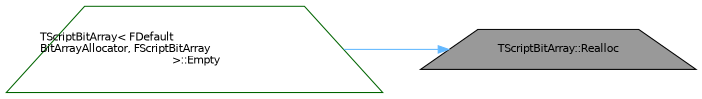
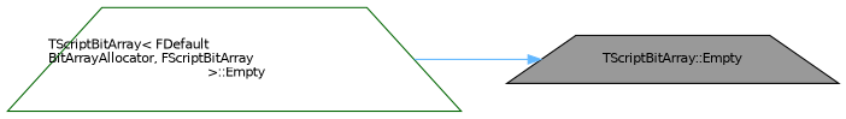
  digraph {
    rankdir=RL
    node [fontname=Helvetica fontsize=10 shape=trapezium style=filled]
-   n1 [color=black fillcolor=grey60 fontcolor=black height=0.2 label="TScriptBitArray::Realloc" width=0.4]
+   n1 [color=black fillcolor=grey60 fontcolor=black height=0.2 label="TScriptBitArray::Empty" width=0.4]
    n2 [color=darkgreen fillcolor=white height=0.2 label="TScriptBitArray\< FDefault\lBitArrayAllocator, FScriptBitArray\l \>::Empty" width=0.4]
    n1 -> n2 [color=steelblue1 dir=back fontname=Helvetica fontsize=10 labelfontname=Helvetica labelfontsize=10 style=solid]
  }
